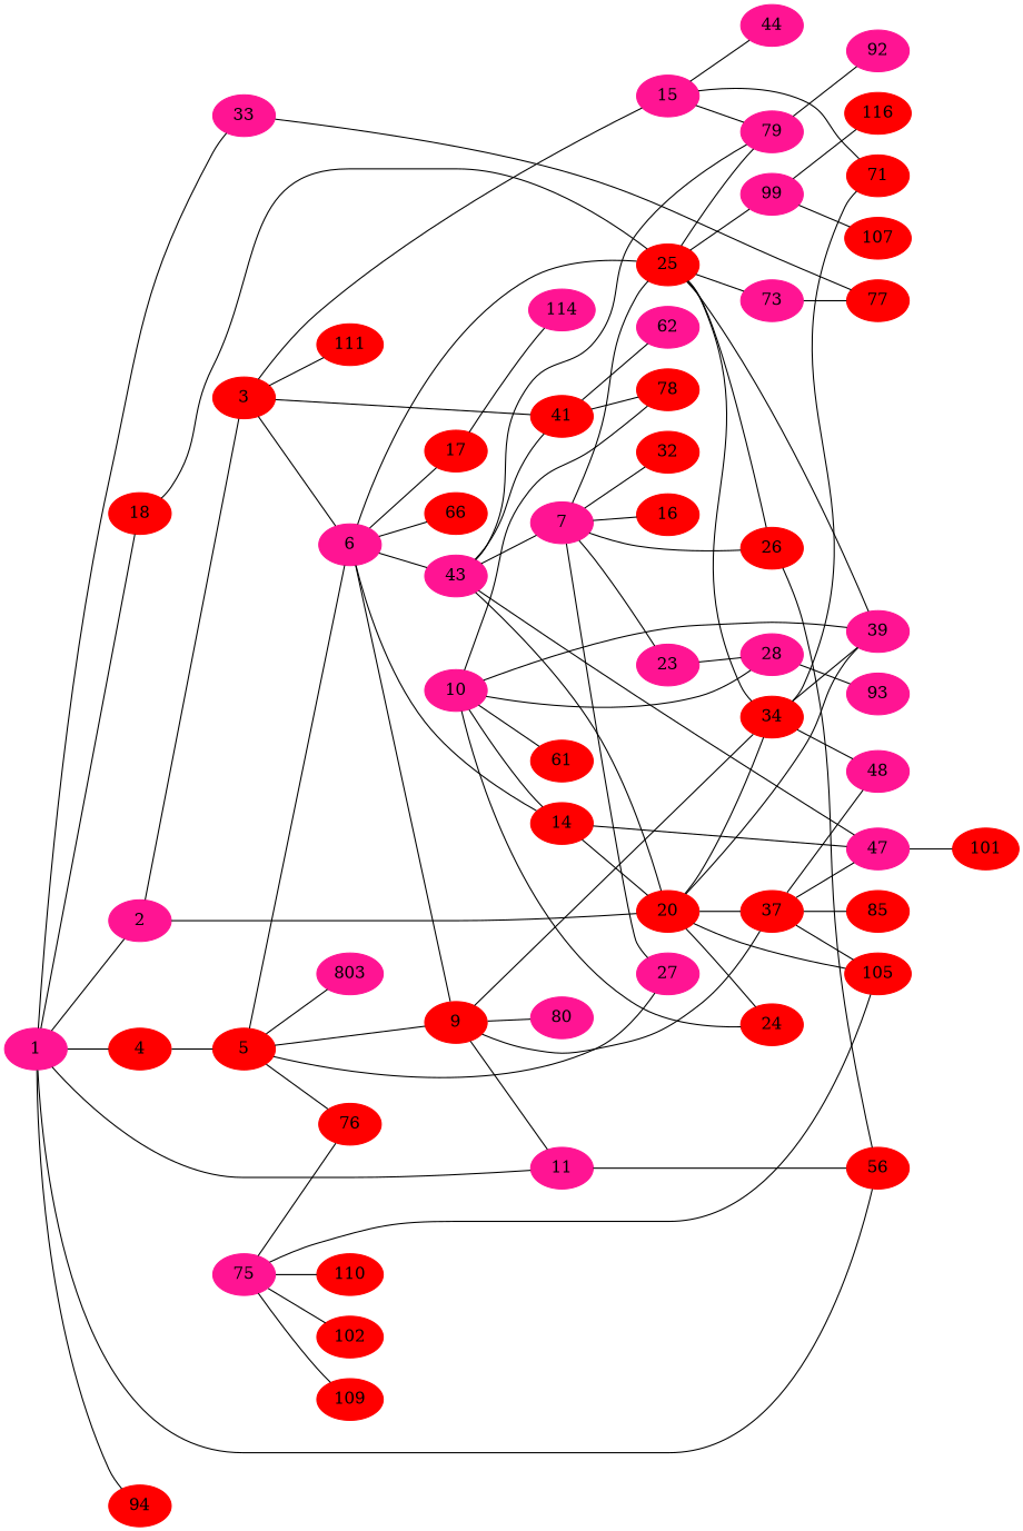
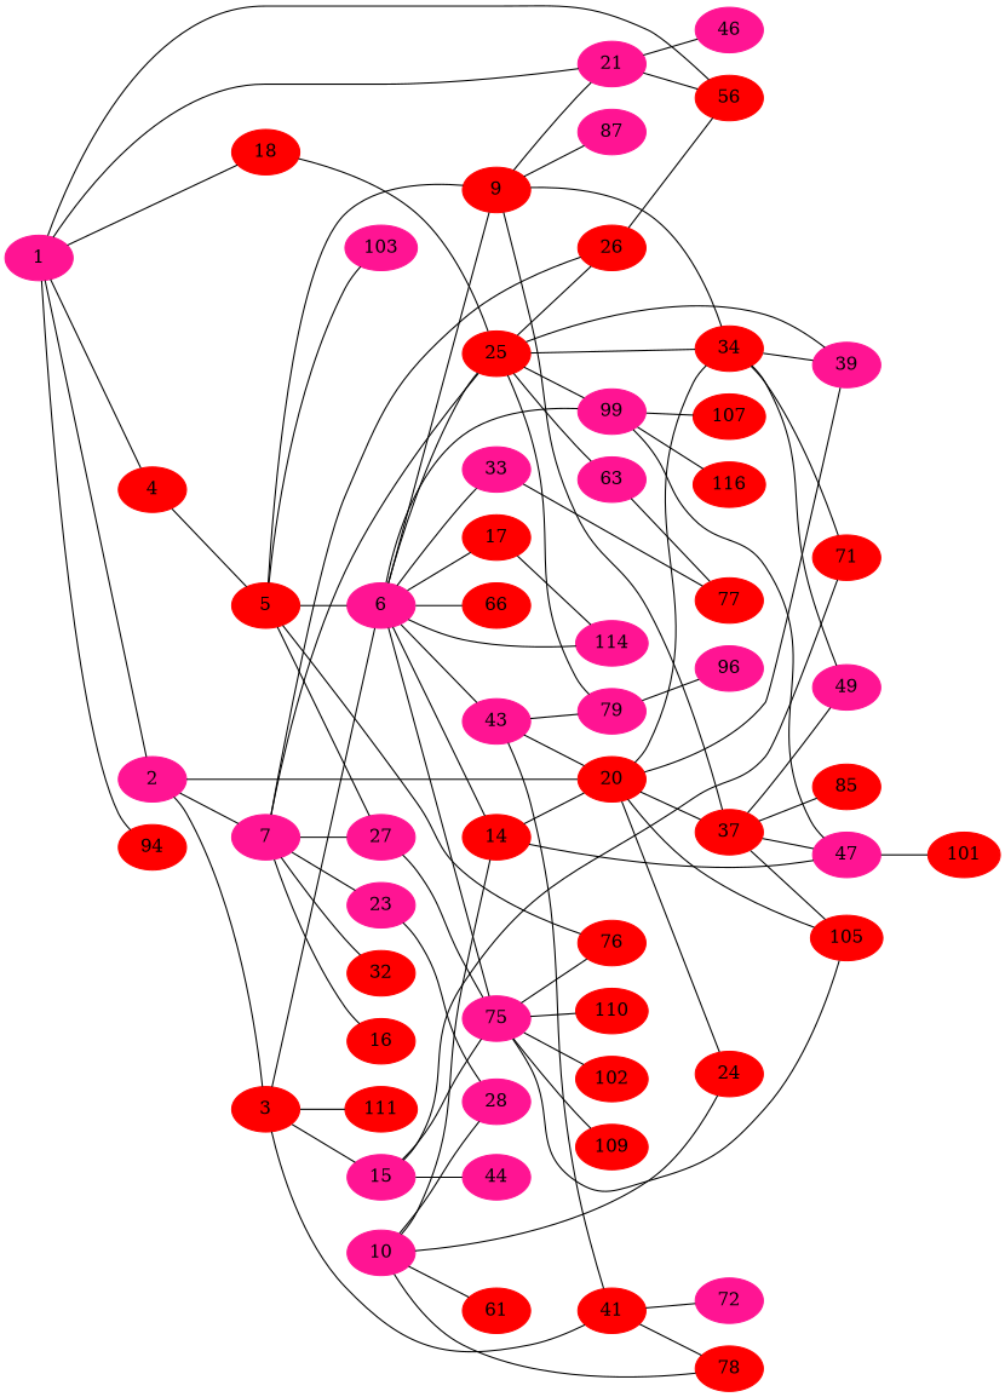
  graph {
    rankdir=LR
    node [color=red style=filled]
    1 [color=deeppink super="+51+52"]
    2 [color=deeppink]
    4
    18
-   21 [color=deeppink label=11]
+   21 [color=deeppink]
    33 [color=deeppink]
    56 [super="+70"]
    94
    3
    7 [color=deeppink super="+11+100"]
    20 [super="+50+35"]
    5 [super="+69+43"]
    25 [super="+65+89+31+45"]
+   46 [color=deeppink]
    77 [super="+98"]
    6 [color=deeppink super="+12+8+22"]
    15 [color=deeppink]
    41 [super="+42+54"]
    111 [super="+121"]
    27 [color=deeppink super="+86"]
    16
    23 [color=deeppink]
    26 [super="+81"]
    32
    10 [color=deeppink super="+91+29"]
    14 [super="+68"]
    24
    28 [color=deeppink super="+64"]
    39 [color=deeppink super="+123"]
    61
    78
    34 [super="+120"]
    37 [super="+53+40"]
    105
    9 [super="+127+36+38"]
    n36 [color=deeppink label=43 super="+67+19"]
    17
    66
    75 [color=deeppink super="+88+108"]
    99 [color=deeppink]
    114 [color=deeppink super="+124"]
    44 [color=deeppink]
    71 [super="+92"]
-   72 [color=deeppink label=62]
+   72 [color=deeppink]
    76 [super="+80"]
-   103 [color=deeppink label=803]
-   87 [color=deeppink label=80]
+   103 [color=deeppink]
+   87 [color=deeppink]
    47 [color=deeppink super="+58+59"]
    79 [color=deeppink]
-   63 [color=deeppink label=73]
+   63 [color=deeppink]
    102
    109 [super="+126"]
    110
    107 [super="+113"]
    116
-   49 [color=deeppink label=48]
+   49 [color=deeppink]
    85
-   93 [color=deeppink]
    101
-   96 [color=deeppink label=92]
+   96 [color=deeppink]
    1 -- 2
    1 -- 4
    1 -- 18
    1 -- 21
-   1 -- 33
+   6 -- 33
    1 -- 56
    1 -- 94
    2 -- 3
-   n36 -- 7
+   2 -- 7
    2 -- 20
    4 -- 5
    18 -- 25
    21 -- 56
+   21 -- 46
    33 -- 77
    3 -- 6
    3 -- 15
    3 -- 41
    3 -- 111
    7 -- 25
    7 -- 27
    7 -- 16
    7 -- 23
    7 -- 26
    7 -- 32
    20 -- 24
    20 -- 39 [weight=2]
    20 -- 34
    20 -- 37 [weight=2]
    20 -- 105
    5 -- 6
    5 -- 27
    5 -- 9
    5 -- 76 [weight=2]
    5 -- 103
    25 -- 26
    25 -- 39
    25 -- 34
    25 -- 99
    25 -- 79
    25 -- 63
    6 -- 25
    6 -- 14
    6 -- 9
    6 -- n36
    6 -- 17
    6 -- 66
-   15 -- 79
+   6 -- 75
+   6 -- 99
+   6 -- 114
+   15 -- 75
    15 -- 44
    15 -- 71
    41 -- 78
    41 -- 72
+   27 -- 75
    23 -- 28
    26 -- 56
    10 -- 14
    10 -- 24
    10 -- 28
-   10 -- 39
    10 -- 61
    10 -- 78
    14 -- 20
    14 -- 47
-   28 -- 93
    34 -- 39
    34 -- 71
    34 -- 49
    37 -- 105
    37 -- 47
    37 -- 49
    37 -- 85
    9 -- 21
    9 -- 34
    9 -- 37
    9 -- 87
    n36 -- 20
    n36 -- 41
-   n36 -- 47
+   99 -- 47
    n36 -- 79
    17 -- 114
    75 -- 105
    75 -- 76
    75 -- 102
    75 -- 109
    75 -- 110
    99 -- 107
    99 -- 116
    47 -- 101
    79 -- 96
    63 -- 77
  }
